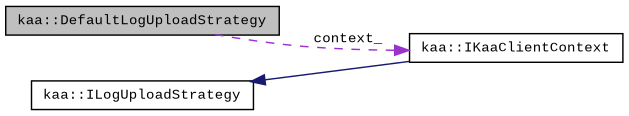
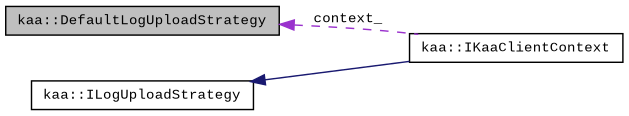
  digraph {
    fontname="Liberation Mono"
    rankdir=LR
    node [color=black fontname="Liberation Mono" fontsize=10 shape=record]
    edge [dir=back fontname="Liberation Mono" fontsize=10 labelfontname=FreeSans labelfontsize=10]
    n1 [fillcolor=grey75 fontcolor=black height=0.2 label="kaa::DefaultLogUploadStrategy" style=filled width=0.4]
    n2 [height=0.2 label="kaa::ILogUploadStrategy" width=0.4]
    n3 [height=0.2 label="kaa::IKaaClientContext" width=0.4]
    n2 -> n3 [color=midnightblue style=solid]
-   n3 -> n1 [color=darkorchid3 label=" context_" style=dashed]
+   n1 -> n3 [color=darkorchid3 label=" context_" style=dashed]
  }
